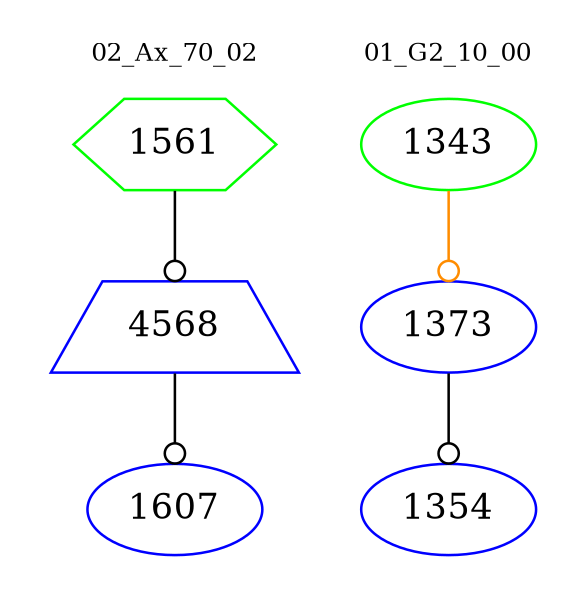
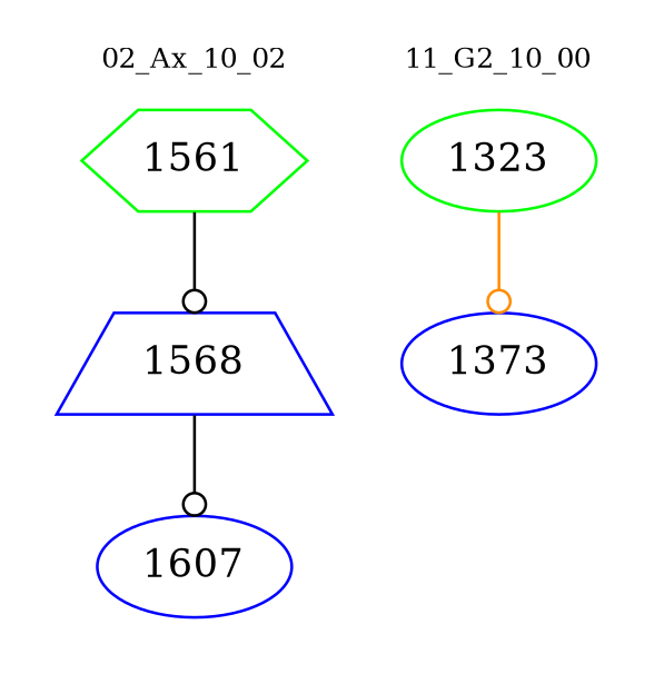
  digraph {
    node [color=blue shape=ellipse]
    edge [arrowhead=odot color=black]
    n1 [color=green label=1561 shape=hexagon]
-   n2 [label=4568 shape=trapezium]
+   n2 [label=1568 shape=trapezium]
    n3 [label=1607]
-   n4 [color=green label=1343]
+   n4 [color=green label=1323]
    n5 [label=1373]
-   n6 [label=1354]
    subgraph cluster_1 {
      color=white
      fontsize=10
-     label="02_Ax_70_02"
+     label="02_Ax_10_02"
      n1
      n2
      n3
    }
    subgraph cluster_2 {
      color=white
      fontsize=10
-     label="01_G2_10_00"
+     label="11_G2_10_00"
      n4
      n5
-     n6
    }
    n1 -> n2
    n2 -> n3
    n4 -> n5 [color=darkorange]
-   n5 -> n6
  }
